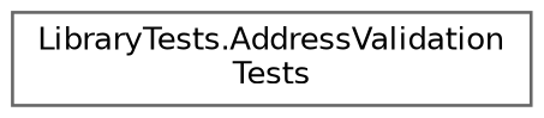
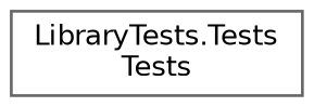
  digraph {
    rankdir=LR
-   n1 [color=grey40 fillcolor=white fontname=Helvetica fontsize=10 height=0.2 label="LibraryTests.AddressValidation\lTests" shape=box style=filled width=0.4]
+   n1 [color=grey40 fillcolor=white fontname=Helvetica fontsize=10 height=0.2 label="LibraryTests.Tests\lTests" shape=box style=filled width=0.4]
  }
